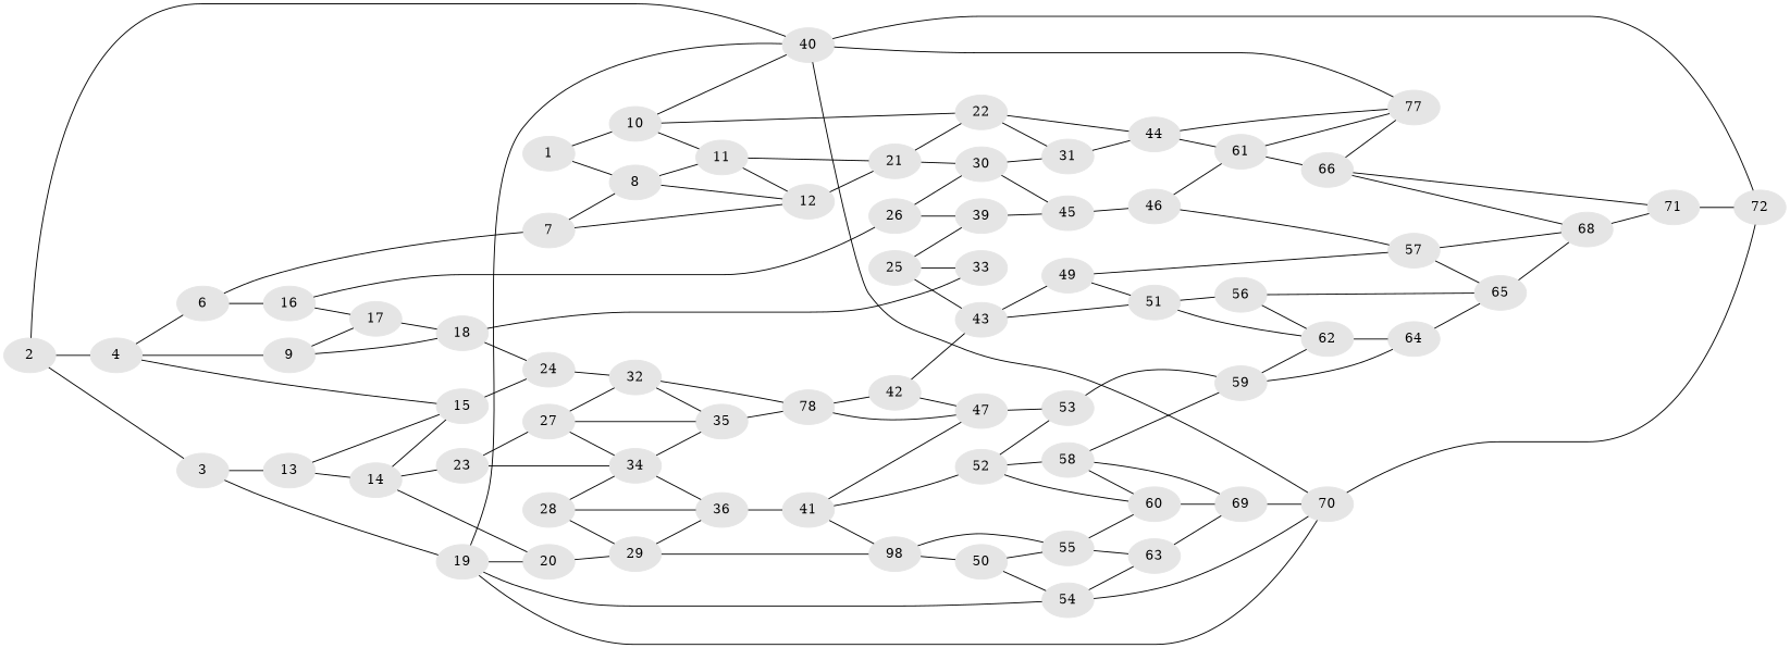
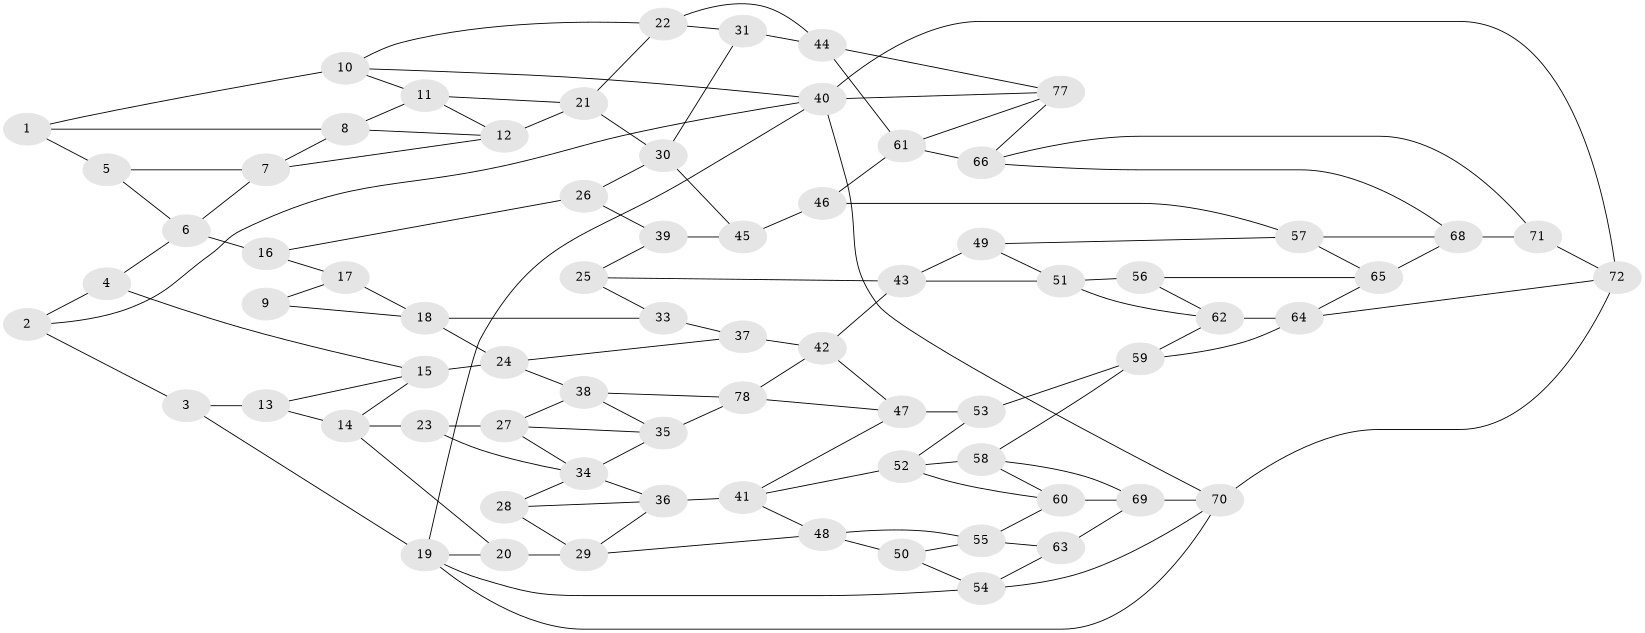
  graph {
    rankdir=LR
    node [color=gray90 style=filled]
    edge [weight=1.0]
    1
+   5
    8
    10
    6
    7
    12
    11
    40
    22
    2
    3
    4
    13
    19
    9
    15
    70
    n19 [label=77]
    72
    14
    20
    54
    16
    17
    18
    24
    26
    21
    33
    31
    44
    30
    23
    29
    27
    34
-   32
+   32 [label=38]
+   37
    39
    63
    36
-   48 [label=98]
+   48
    45
    61
    35
    n47 [label=78]
    42
    25
    43
    49
    51
    28
    41
    50
    55
    46
    47
    52
    53
    58
    60
    57
    56
    62
    66
    65
    68
    59
    64
    69
    71
+   1 -- 5
    1 -- 8
    1 -- 10
+   5 -- 6
+   5 -- 7
    8 -- 12
    8 -- 11
    10 -- 11
    10 -- 40
    10 -- 22
    6 -- 7
    6 -- 16
    7 -- 8
    7 -- 12
    12 -- 21
    11 -- 12
    11 -- 21
    40 -- 70
    40 -- n19
    40 -- 72
    22 -- 31
    22 -- 44
    2 -- 40
    2 -- 3
    2 -- 4
    3 -- 13 [weight=2.0]
    3 -- 19
    4 -- 6
-   4 -- 9
    4 -- 15
    13 -- 15
    13 -- 14
    19 -- 40
    19 -- 70
    19 -- 20
    19 -- 54
    9 -- 17
    9 -- 18
    15 -- 24
    70 -- 72
    14 -- 15
    14 -- 20
    14 -- 23
    20 -- 29
    54 -- 70
    54 -- 63
    16 -- 17 [weight=2.0]
    16 -- 26
    17 -- 18
    18 -- 24
    18 -- 33
    24 -- 32
+   24 -- 37
    26 -- 30
    26 -- 39 [weight=2.0]
    21 -- 22
    21 -- 30
+   33 -- 37 [weight=2.0]
    31 -- 44
    44 -- n19
    44 -- 61
    30 -- 31
    30 -- 45
    23 -- 27
    23 -- 34
    29 -- 36
    29 -- 48
    27 -- 34
    27 -- 32
    27 -- 35
    34 -- 36
    34 -- 35
    32 -- 35
    32 -- n47
+   37 -- 42
    39 -- 45 [weight=2.0]
    63 -- 69
    36 -- 41
    48 -- 50
    48 -- 55
    45 -- 46
    61 -- n19
    61 -- 66
    35 -- n47
    n47 -- 42
    n47 -- 47
    42 -- 43
    42 -- 47
    25 -- 33
    25 -- 39 [weight=2.0]
    25 -- 43
    43 -- 49
    43 -- 51
    49 -- 51
    49 -- 57
    51 -- 56
    51 -- 62
    28 -- 29
    28 -- 34 [weight=2.0]
    28 -- 36
    41 -- 48
    41 -- 47
    41 -- 52
    50 -- 54
    50 -- 55
    55 -- 63
    55 -- 60
    46 -- 61
    46 -- 57
    47 -- 53
    52 -- 53
    52 -- 58
    52 -- 60
    53 -- 59
    58 -- 60
    58 -- 59
    58 -- 69
    60 -- 69
    57 -- 65
    57 -- 68
    56 -- 62
    56 -- 65
    62 -- 64
    66 -- n19
    66 -- 68
    66 -- 71
    65 -- 68
    68 -- 71
    59 -- 62
    59 -- 64
+   64 -- 72
    64 -- 65
    69 -- 70
    71 -- 72
  }
